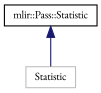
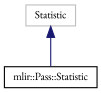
  digraph {
    rankdir=TB
    fontname="EB Garamond"
    node [fontname="EB Garamond" fontsize=10 shape=record]
    n1 [color=grey75 height=0.2 label=Statistic width=0.4]
    n2 [color=black height=0.2 label="mlir::Pass::Statistic" width=0.4]
-   n2 -> n1 [color=midnightblue dir=back fontname="EB Garamond" fontsize=10 labelfontname=Helvetica labelfontsize=10 style=solid]
+   n1 -> n2 [color=midnightblue dir=back fontname="EB Garamond" fontsize=10 labelfontname=Helvetica labelfontsize=10 style=solid]
  }
